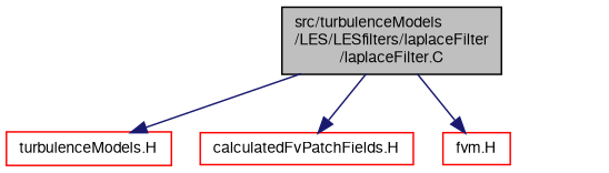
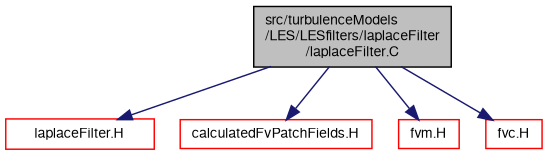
  digraph {
    node [color=red fontname=FreeSans fontsize=10 shape=record]
    edge [color=midnightblue fontname=FreeSans fontsize=10 labelfontname=FreeSans labelfontsize=10 style=solid]
    n1 [color=black fillcolor=grey75 fontcolor=black height=0.2 label="src/turbulenceModels\l/LES/LESfilters/laplaceFilter\l/laplaceFilter.C" style=filled width=0.4]
-   n2 [height=0.2 label="turbulenceModels.H" width=0.4]
+   n2 [height=0.2 label="laplaceFilter.H" width=0.4]
    n3 [height=0.2 label="calculatedFvPatchFields.H" width=0.4]
    n4 [height=0.2 label="fvm.H" width=0.4]
+   n5 [height=0.2 label="fvc.H" width=0.4]
    n1 -> n2
    n1 -> n3
    n1 -> n4
+   n1 -> n5
  }
